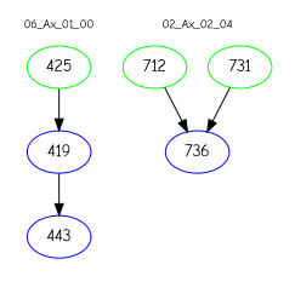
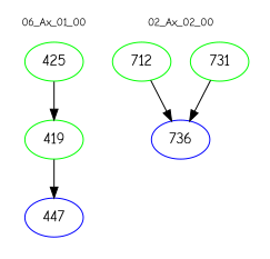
  digraph {
    fontname="Comic Neue"
    node [color=green fontname="Comic Neue"]
    edge [color=black fontname="Comic Neue"]
    n1 [label=425]
-   n2 [color=blue label=419]
-   n3 [color=blue label=443]
+   n2 [label=419]
+   n3 [color=blue label=447]
    n4 [label=731]
    n5 [label=712]
    n6 [color=blue label=736]
    subgraph cluster_1 {
      color=white
      fontsize=10
      label="06_Ax_01_00"
      n1
      n2
      n3
    }
    subgraph cluster_2 {
      color=white
      fontsize=10
-     label="02_Ax_02_04"
+     label="02_Ax_02_00"
      n4
      n5
      n6
    }
    n1 -> n2
    n2 -> n3
    n4 -> n6
    n5 -> n6
  }
